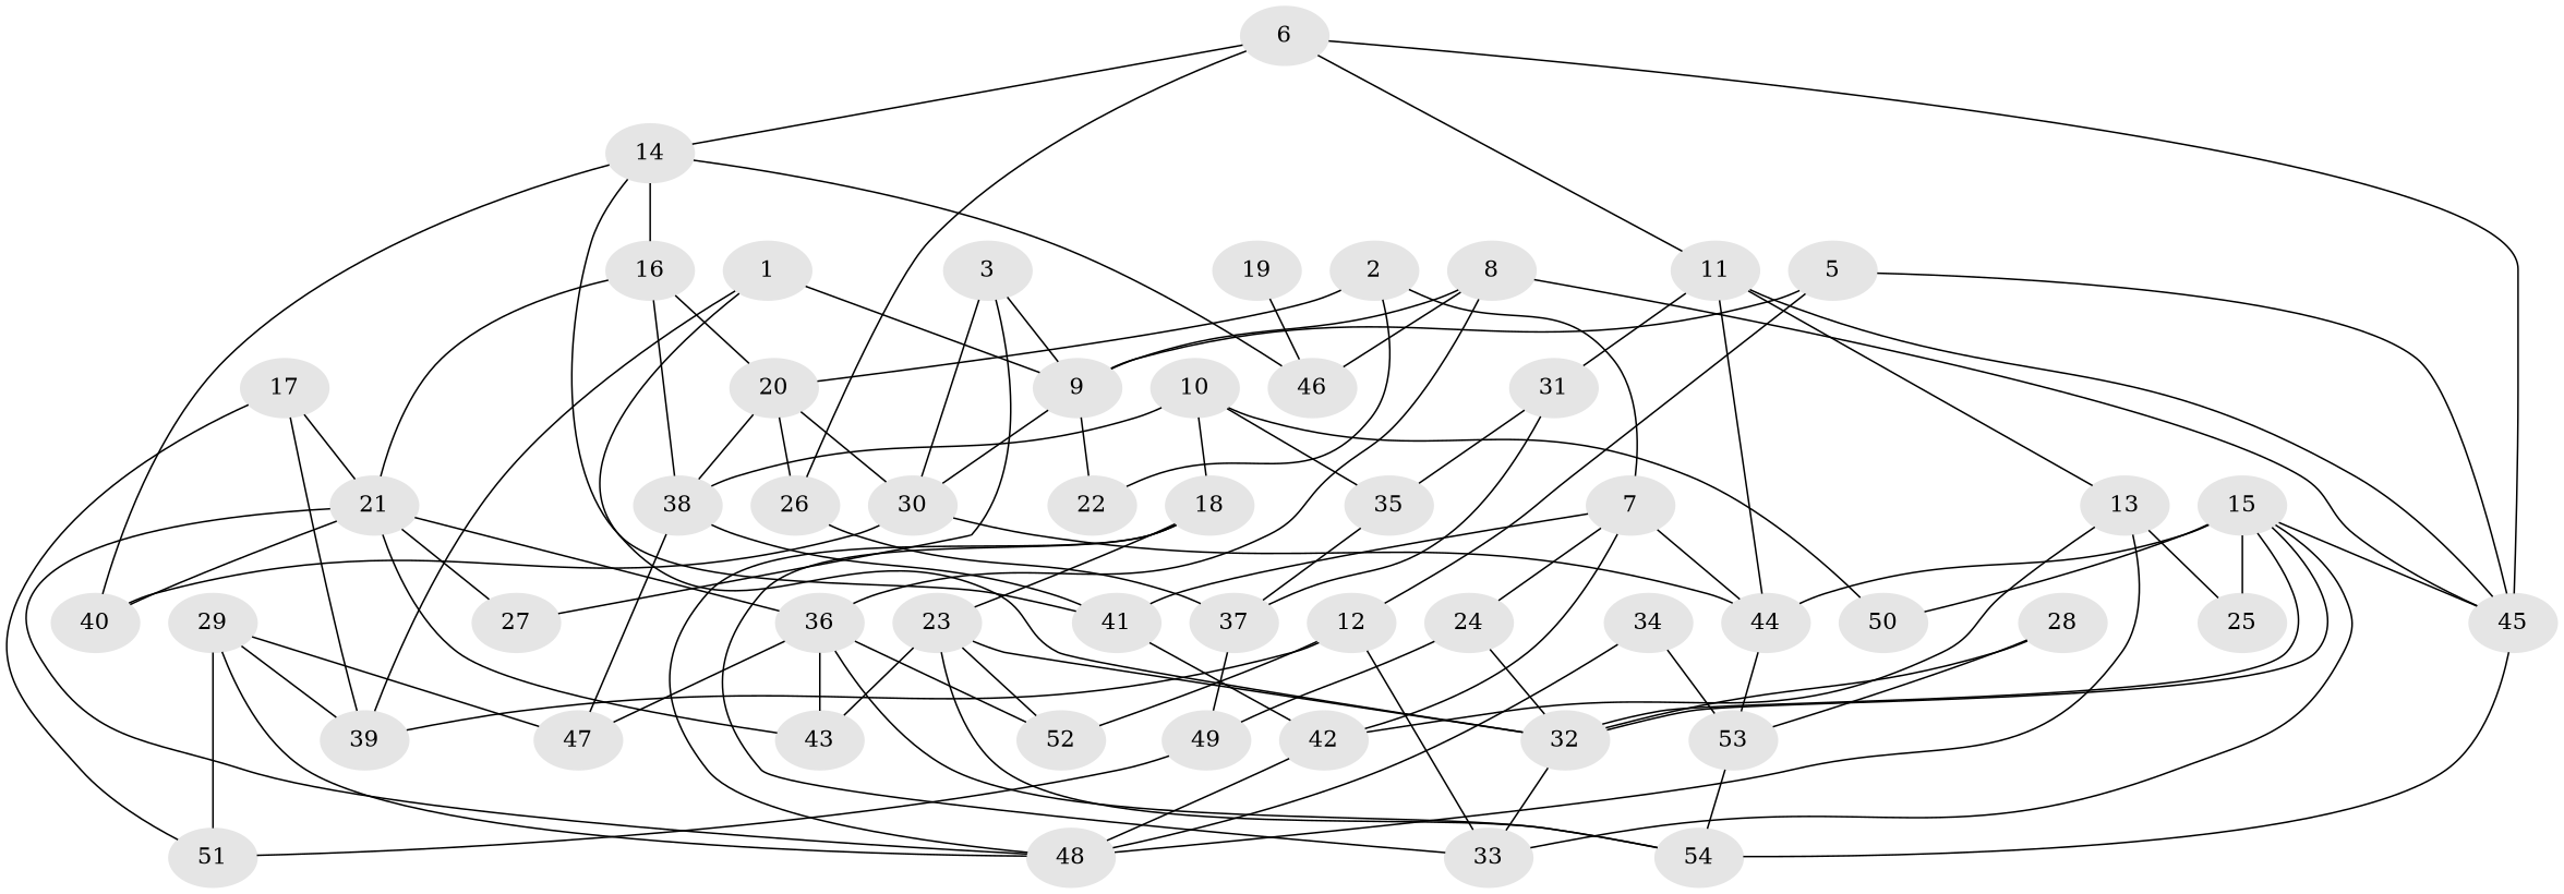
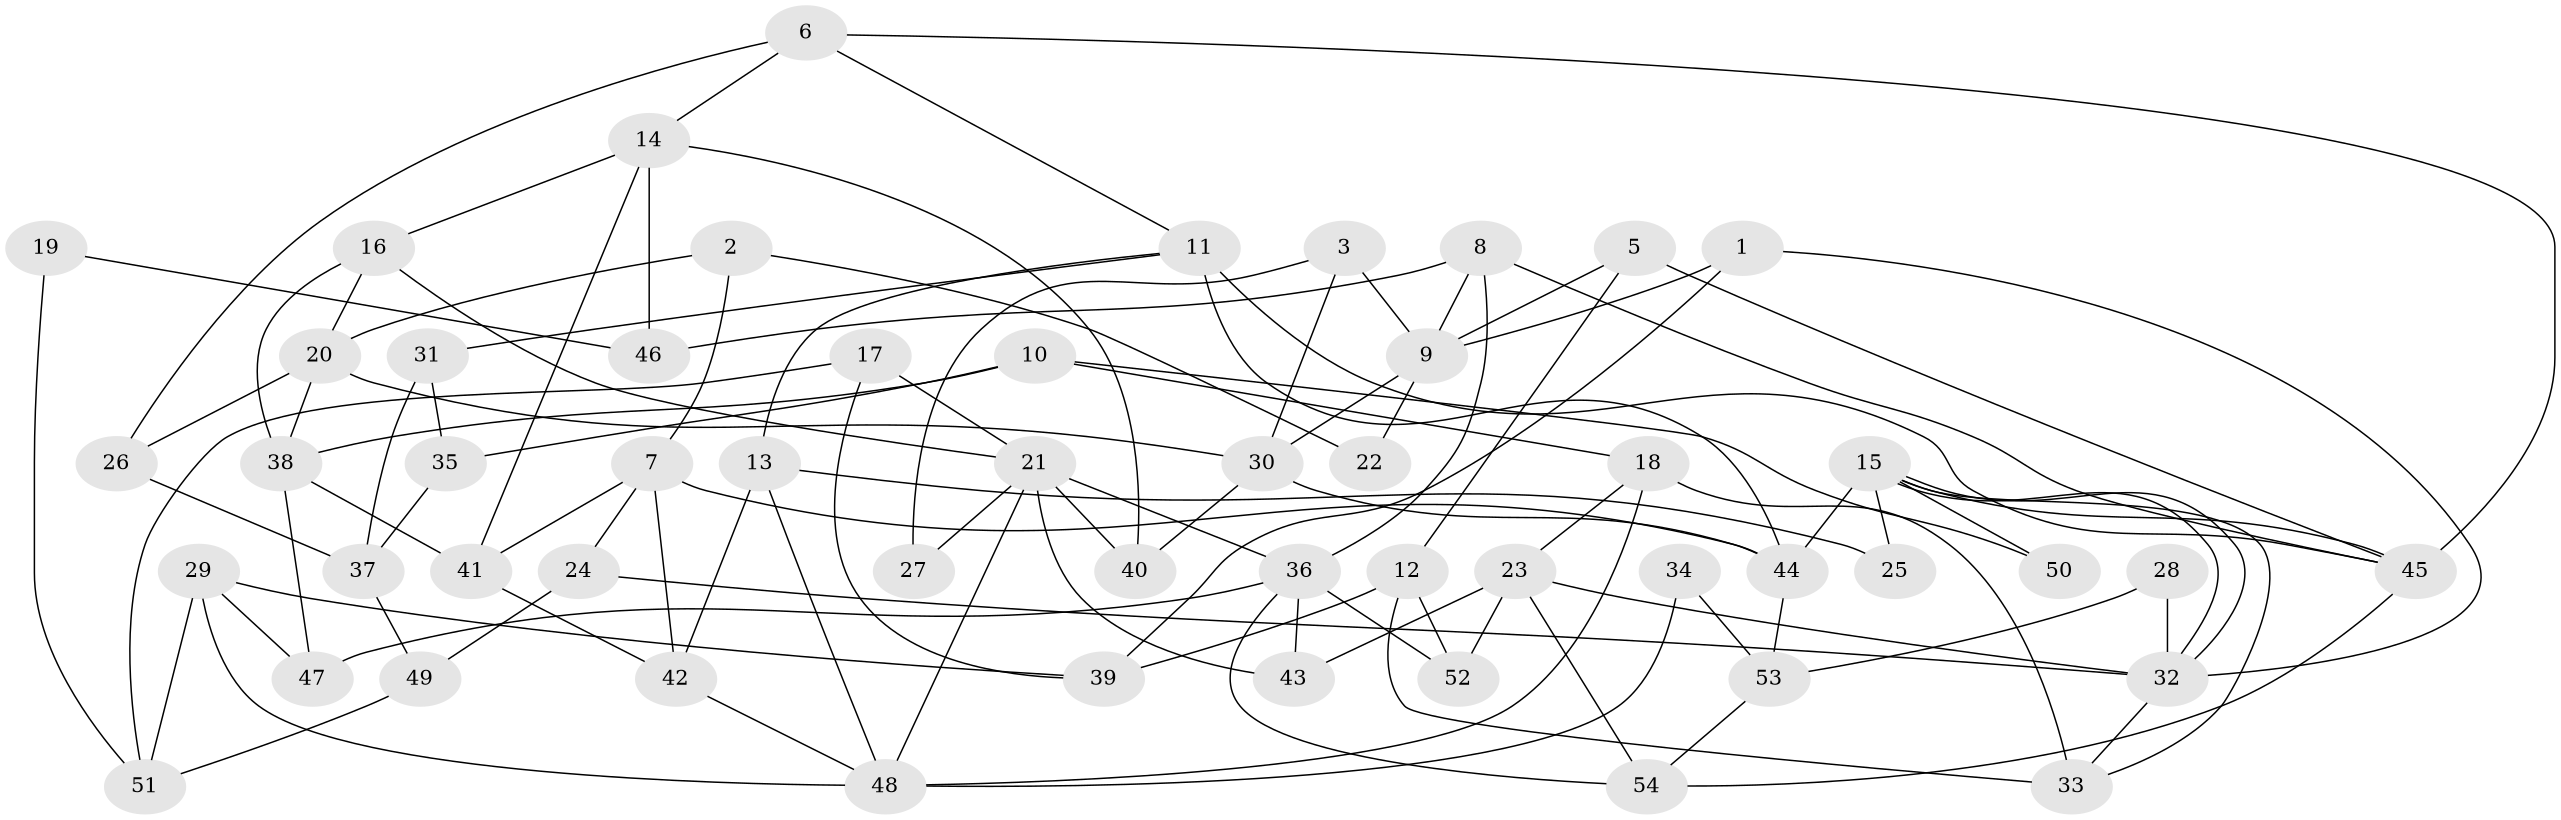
  graph {
    node [color=gray90 style=filled]
    1
    9
    32
    39
    22
    30
    33
    2
    7
    20
    24
    41
    42
    44
    26
    38
    3
    27
    40
    11
    45
    13
    31
    5
    12
    52
    54
    6
    14
    46
    16
    37
    49
    48
    53
    8
    36
    43
    47
    10
    18
    35
    50
    23
    25
    21
    15
    17
    51
    19
    28
    29
    34
    1 -- 9
    1 -- 32
    1 -- 39
    9 -- 22
    9 -- 30
    32 -- 33
    30 -- 44
    30 -- 40
    2 -- 22
    2 -- 7
    2 -- 20
    7 -- 24
    7 -- 41
    7 -- 42
    7 -- 44
    20 -- 30
    20 -- 26
    20 -- 38
    24 -- 32
    24 -- 49
    41 -- 42
    42 -- 48
    44 -- 53
    26 -- 37
    38 -- 41
    38 -- 47
    3 -- 9
    3 -- 30
    3 -- 27
    11 -- 44
    11 -- 45
    11 -- 13
    11 -- 31
    45 -- 54
    13 -- 42
    13 -- 48
    13 -- 25
    31 -- 37
    31 -- 35
    5 -- 9
    5 -- 45
    5 -- 12
    12 -- 39
    12 -- 33
    12 -- 52
    6 -- 26
    6 -- 11
    6 -- 45
    6 -- 14
    14 -- 41
    14 -- 40
    14 -- 46
    14 -- 16
    16 -- 20
    16 -- 38
    16 -- 21
    37 -- 49
    49 -- 51
    53 -- 54
    8 -- 9
    8 -- 45
    8 -- 46
    8 -- 36
    36 -- 52
    36 -- 54
    36 -- 43
    36 -- 47
    10 -- 38
    10 -- 18
    10 -- 35
    10 -- 50
    18 -- 33
    18 -- 48
    18 -- 23
    35 -- 37
    23 -- 32
    23 -- 52
    23 -- 54
    23 -- 43
    21 -- 27
    21 -- 40
    21 -- 48
    21 -- 36
    21 -- 43
    15 -- 32
    15 -- 32
    15 -- 33
    15 -- 44
    15 -- 45
    15 -- 50
    15 -- 25
    17 -- 39
    17 -- 21
    17 -- 51
    19 -- 46
+   19 -- 51
    28 -- 32
    28 -- 53
    29 -- 39
    29 -- 48
    29 -- 47
    29 -- 51
    34 -- 48
    34 -- 53
  }
